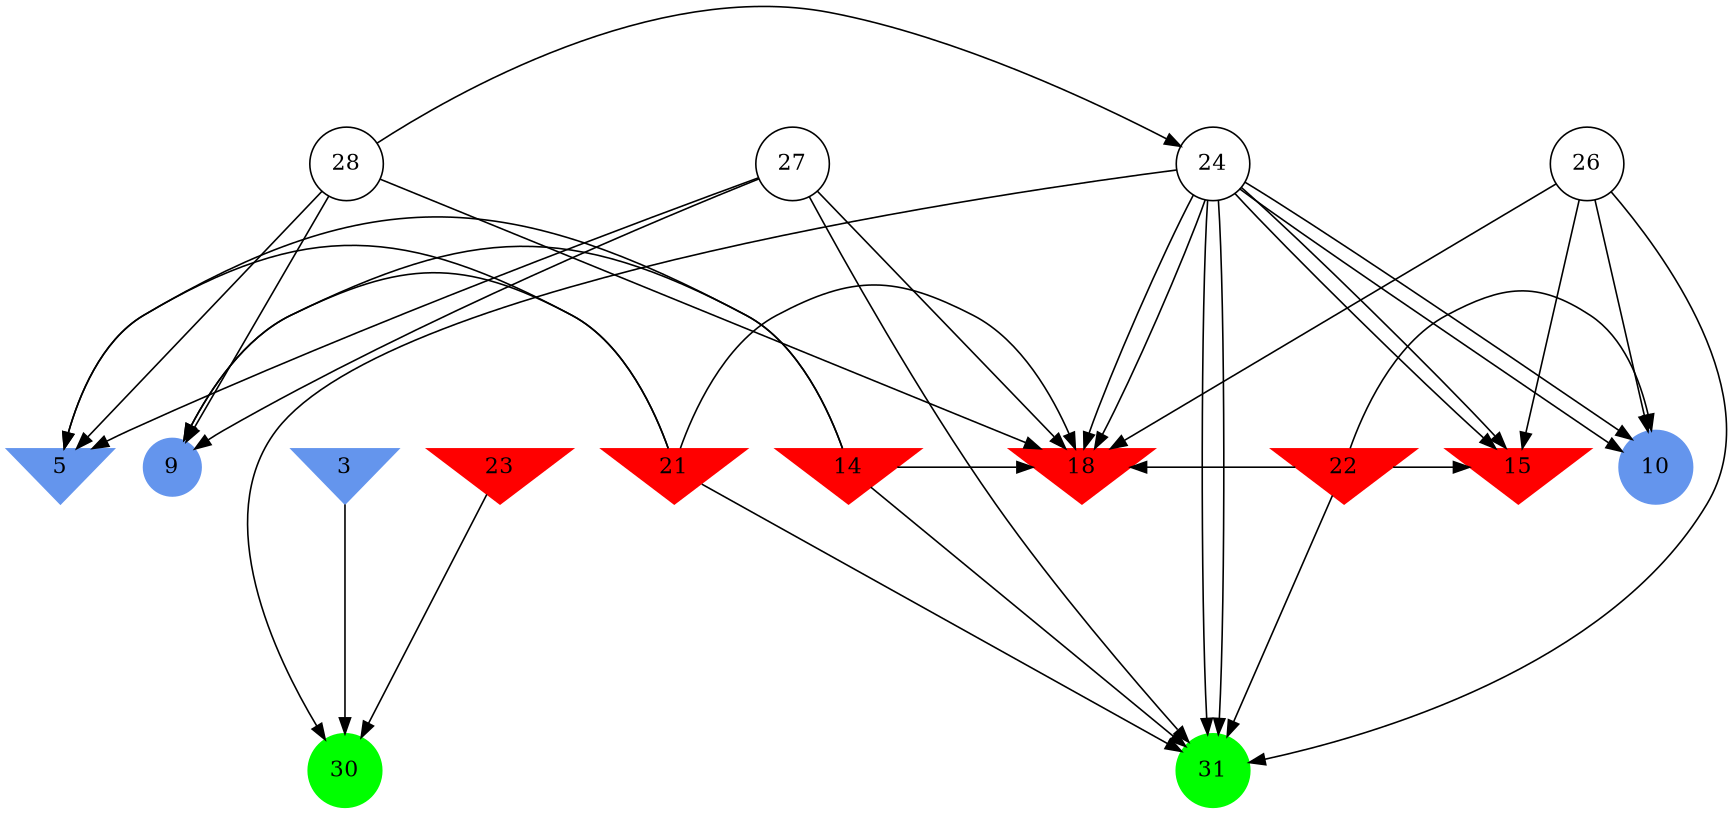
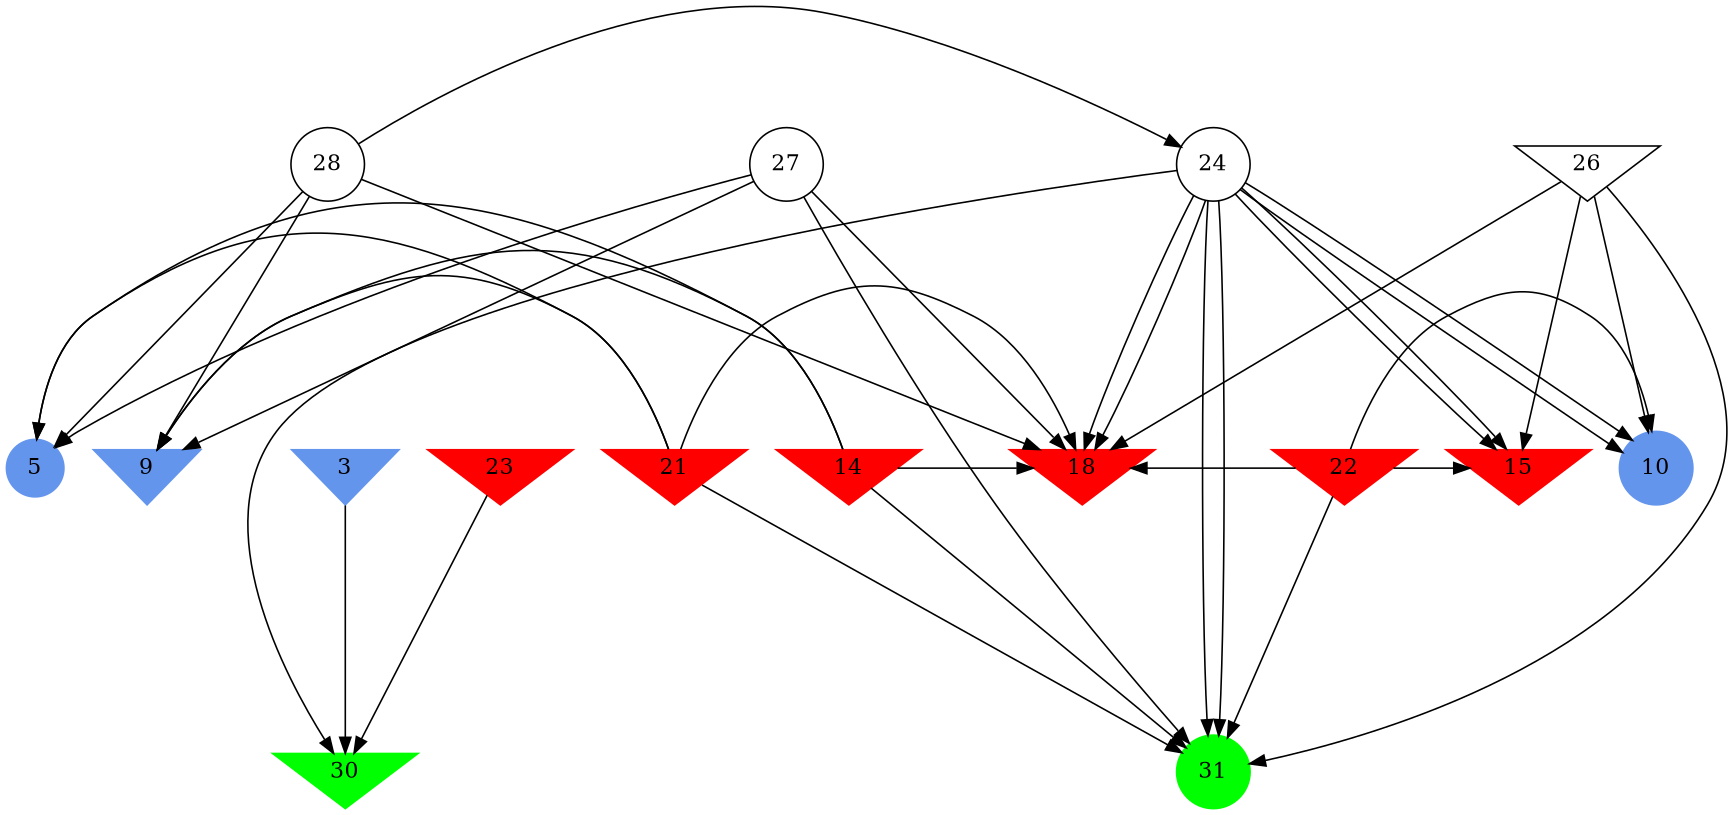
  digraph {
    ranksep=2.0
    node [color=red shape=invtriangle style=filled]
    3 [color=cornflowerblue]
-   5 [color=cornflowerblue]
-   9 [color=cornflowerblue shape=circle]
+   5 [color=cornflowerblue shape=circle]
+   9 [color=cornflowerblue]
    10 [color=cornflowerblue shape=circle]
    14
    15
    18
    21
    22
    23
    24 [color=black shape=circle style=""]
-   26 [color=black shape=circle style=""]
+   26 [color=black style=""]
    27 [color=black shape=circle style=""]
    28 [color=black shape=circle style=""]
-   30 [color=green shape=circle]
+   30 [color=green]
    31 [color=green shape=circle]
    subgraph sub_1 {
      rank=same
      3
      5
      9
      10
      14
      15
      18
      21
      22
      23
    }
    subgraph sub_2 {
      rank=same
      24
      26
      27
      28
    }
    subgraph sub_3 {
      rank=same
      30
      31
    }
    3 -> 30
    14 -> 5
    14 -> 9
    14 -> 18
    14 -> 31
    21 -> 5
    21 -> 9
    21 -> 18
    21 -> 31
    22 -> 10
    22 -> 15
    22 -> 18
    22 -> 31
    23 -> 30
    24 -> 10
    24 -> 10
    24 -> 15
    24 -> 15
    24 -> 18
    24 -> 18
    24 -> 30
    24 -> 31
    24 -> 31
    26 -> 10
    26 -> 15
    26 -> 18
    26 -> 31
    27 -> 5
    27 -> 9
    27 -> 18
    27 -> 31
    28 -> 5
    28 -> 9
    28 -> 18
    28 -> 24
  }
